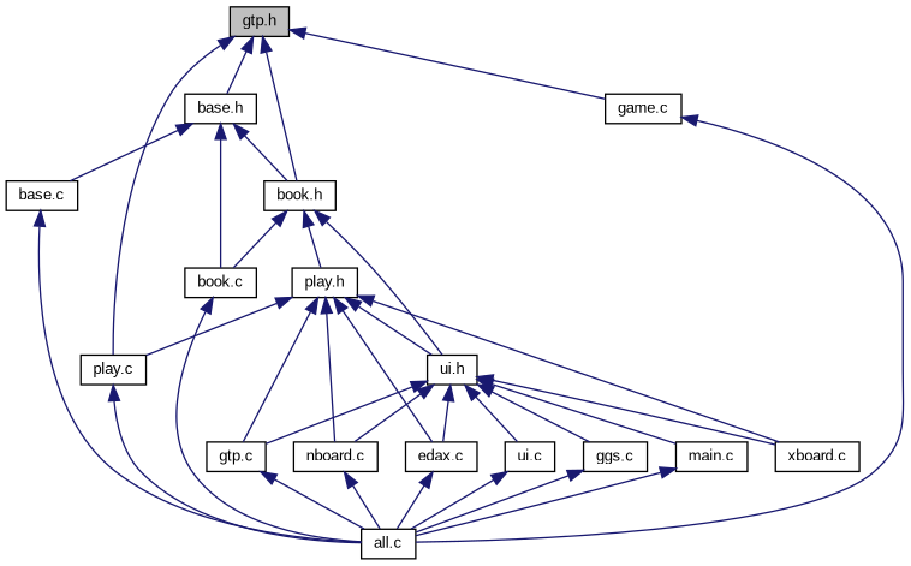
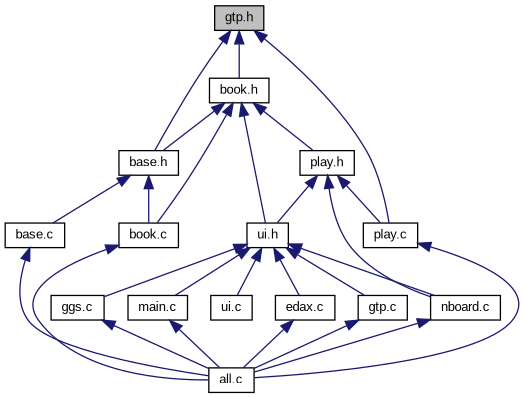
  digraph {
    fontname="Liberation Sans"
    node [color=black fontname="Liberation Sans" fontsize=10 shape=record]
    edge [color=midnightblue dir=back fontname="Liberation Sans" fontsize=10 labelfontname=FreeSans labelfontsize=10 style=solid]
    n1 [fillcolor=grey75 fontcolor=black height=0.2 label="gtp.h" style=filled width=0.4]
    n2 [height=0.2 label="base.h" width=0.4]
    n3 [height=0.2 label="book.h" width=0.4]
    n4 [height=0.2 label="play.c" width=0.4]
-   n5 [height=0.2 label="game.c" width=0.4]
    n6 [height=0.2 label="base.c" width=0.4]
    n7 [height=0.2 label="book.c" width=0.4]
    n8 [height=0.2 label="play.h" width=0.4]
    n9 [height=0.2 label="ui.h" width=0.4]
    n10 [height=0.2 label="all.c" width=0.4]
    n11 [height=0.2 label="edax.c" width=0.4]
    n12 [height=0.2 label="gtp.c" width=0.4]
    n13 [height=0.2 label="nboard.c" width=0.4]
-   n14 [height=0.2 label="xboard.c" width=0.4]
    n15 [height=0.2 label="ggs.c" width=0.4]
    n16 [height=0.2 label="main.c" width=0.4]
    n17 [height=0.2 label="ui.c" width=0.4]
    n1 -> n2
    n1 -> n3
    n1 -> n4
-   n1 -> n5
-   n2 -> n3
+   n3 -> n2
    n2 -> n6
    n2 -> n7
    n3 -> n7
    n3 -> n8
    n3 -> n9
    n4 -> n10
-   n5 -> n10
    n6 -> n10
    n7 -> n10
    n8 -> n4
    n8 -> n9
-   n8 -> n11
-   n8 -> n12
    n8 -> n13
-   n8 -> n14
    n9 -> n11
    n9 -> n12
    n9 -> n13
-   n9 -> n14
    n9 -> n15
    n9 -> n16
    n9 -> n17
    n11 -> n10
    n12 -> n10
    n13 -> n10
    n15 -> n10
    n16 -> n10
-   n17 -> n10
  }
